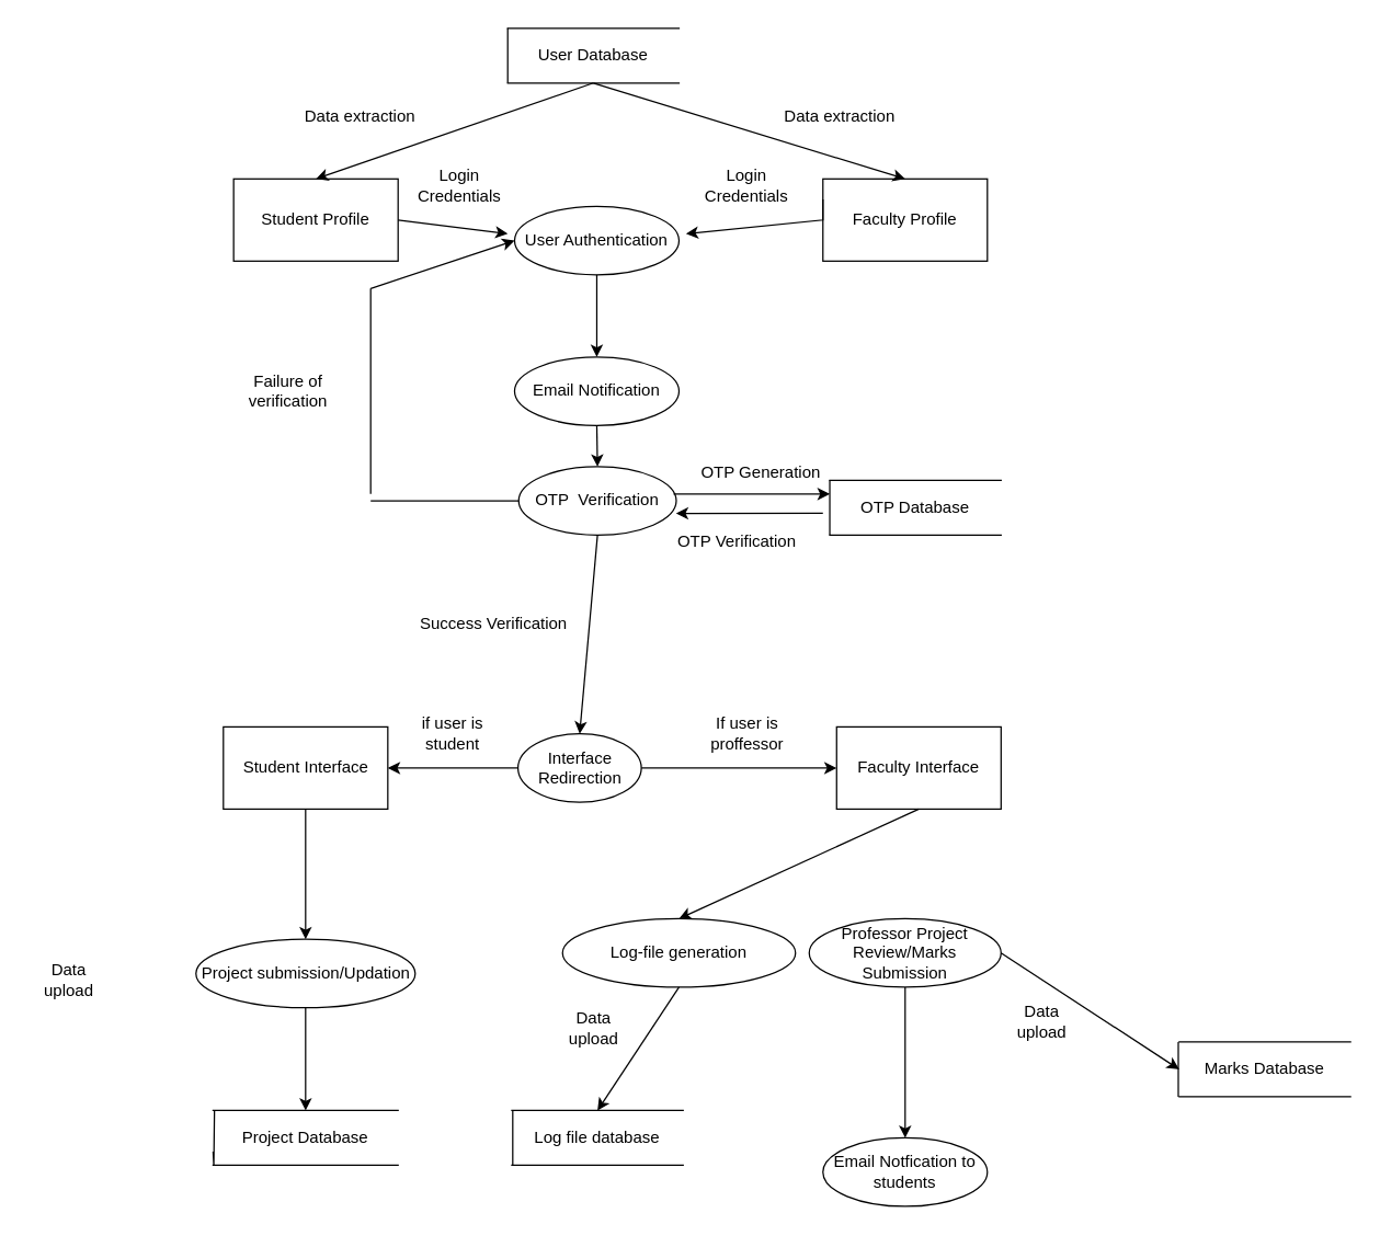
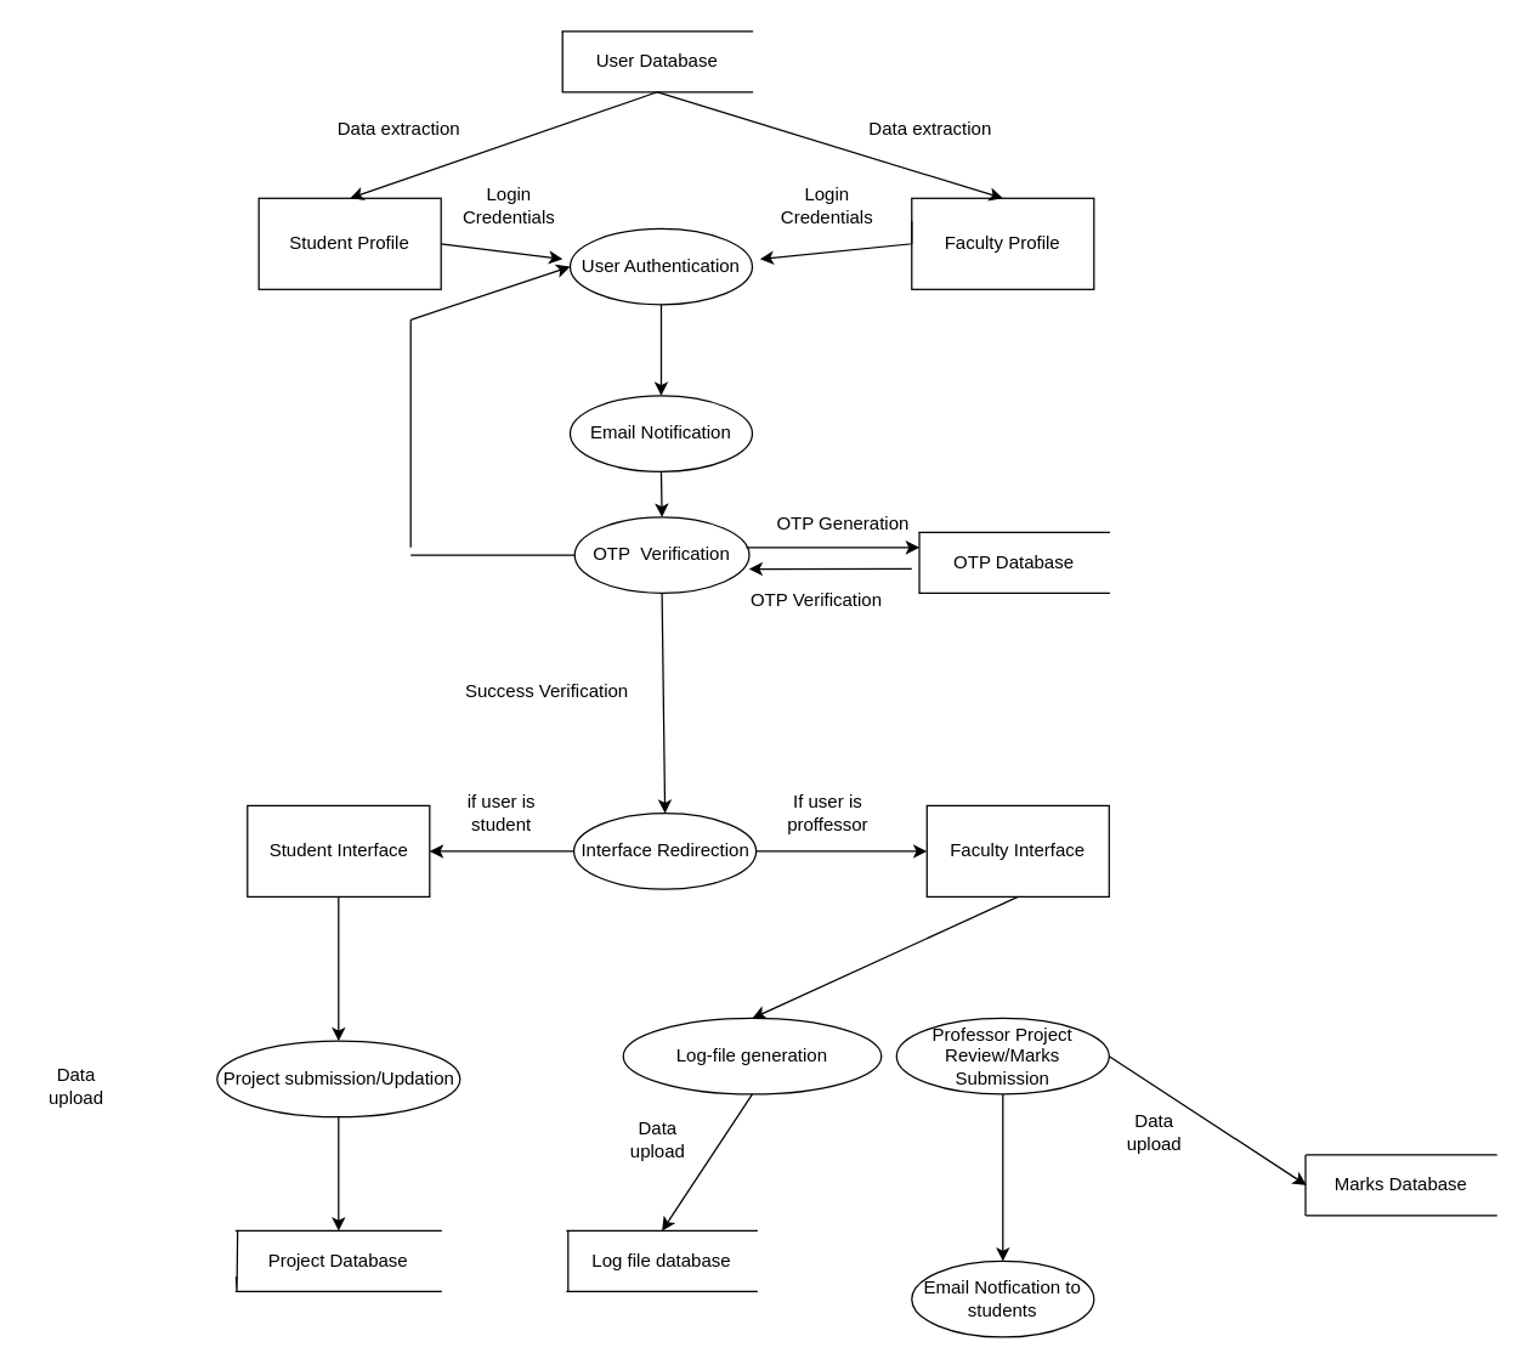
  <mxCell id="0" />
  <mxCell id="1" parent="0" />
  <mxCell id="2" value="Student Interface" style="rounded=0;whiteSpace=wrap;html=1;" parent="1" vertex="1"><mxGeometry x="162.5" y="530" width="120" height="60" as="geometry" /></mxCell>
  <mxCell id="3" value="Student Profile" style="rounded=0;whiteSpace=wrap;html=1;" parent="1" vertex="1"><mxGeometry x="170" width="120" height="60" as="geometry" y="130" /></mxCell>
  <mxCell id="4" value="Faculty Profile" style="rounded=0;whiteSpace=wrap;html=1;" parent="1" vertex="1"><mxGeometry x="600" width="120" height="60" as="geometry" y="130" /></mxCell>
  <mxCell id="5" value="" style="endArrow=classic;html=1;rounded=0;exitX=1;exitY=0.5;exitDx=0;exitDy=0;" parent="1" source="3" edge="1"><mxGeometry width="50" height="50" relative="1" as="geometry"><mxPoint x="410" y="450" as="sourcePoint" /><mxPoint x="370" y="170" as="targetPoint" /><Array as="points" /></mxGeometry></mxCell>
  <mxCell id="6" value="" style="endArrow=classic;html=1;rounded=0;exitX=0;exitY=0.25;exitDx=0;exitDy=0;" parent="1" source="4" edge="1"><mxGeometry width="50" height="50" relative="1" as="geometry"><mxPoint x="520" y="330" as="sourcePoint" /><mxPoint x="500" y="170" as="targetPoint" /><Array as="points"><mxPoint x="600" y="160" /></Array></mxGeometry></mxCell>
  <mxCell id="7" value="User Authentication" style="ellipse;whiteSpace=wrap;html=1;" parent="1" vertex="1"><mxGeometry x="375" y="150" width="120" height="50" as="geometry" /></mxCell>
  <mxCell id="8" value="OTP&amp;nbsp; Verification" style="ellipse;whiteSpace=wrap;html=1;" parent="1" vertex="1"><mxGeometry x="378" y="340" width="115" height="50" as="geometry" /></mxCell>
  <mxCell id="9" value="" style="endArrow=classic;html=1;rounded=0;exitX=0.5;exitY=1;exitDx=0;exitDy=0;" parent="1" source="7" edge="1"><mxGeometry width="50" height="50" relative="1" as="geometry"><mxPoint x="400" y="370" as="sourcePoint" /><mxPoint x="435" y="260" as="targetPoint" /></mxGeometry></mxCell>
  <mxCell id="10" value="" style="endArrow=classic;html=1;rounded=0;exitX=0;exitY=0.5;exitDx=0;exitDy=0;" parent="1" source="22" target="2" edge="1"><mxGeometry width="50" height="50" relative="1" as="geometry"><mxPoint x="340" y="400" as="sourcePoint" /><mxPoint x="450" y="380" as="targetPoint" /></mxGeometry></mxCell>
  <mxCell id="11" value="" style="endArrow=classic;html=1;rounded=0;exitX=1;exitY=0.5;exitDx=0;exitDy=0;entryX=0;entryY=0.5;entryDx=0;entryDy=0;" parent="1" source="22" target="12" edge="1"><mxGeometry width="50" height="50" relative="1" as="geometry"><mxPoint x="540" y="400" as="sourcePoint" /><mxPoint x="660" y="430" as="targetPoint" /></mxGeometry></mxCell>
  <mxCell id="12" value="Faculty Interface" style="rounded=0;whiteSpace=wrap;html=1;" parent="1" vertex="1"><mxGeometry x="610" y="530" width="120" height="60" as="geometry" /></mxCell>
  <mxCell id="13" value="Email Notification" style="ellipse;whiteSpace=wrap;html=1;" parent="1" vertex="1"><mxGeometry x="375" y="260" width="120" height="50" as="geometry" /></mxCell>
  <mxCell id="14" value="" style="endArrow=classic;html=1;rounded=0;exitX=0.5;exitY=1;exitDx=0;exitDy=0;entryX=0.5;entryY=0;entryDx=0;entryDy=0;" parent="1" source="13" target="8" edge="1"><mxGeometry width="50" height="50" relative="1" as="geometry"><mxPoint x="490" y="330" as="sourcePoint" /><mxPoint x="540" y="280" as="targetPoint" /></mxGeometry></mxCell>
  <mxCell id="15" value="Project submission/Updation" style="ellipse;whiteSpace=wrap;html=1;" parent="1" vertex="1"><mxGeometry x="142.5" y="685" width="160" height="50" as="geometry" /></mxCell>
  <mxCell id="16" value="" style="endArrow=classic;html=1;rounded=0;exitX=0.5;exitY=1;exitDx=0;exitDy=0;" parent="1" source="2" target="15" edge="1"><mxGeometry width="50" height="50" relative="1" as="geometry"><mxPoint x="410" y="640" as="sourcePoint" /><mxPoint x="460" y="590" as="targetPoint" /></mxGeometry></mxCell>
  <mxCell id="17" value="Log-file generation" style="ellipse;whiteSpace=wrap;html=1;" parent="1" vertex="1"><mxGeometry x="410" y="670" width="170" height="50" as="geometry" /></mxCell>
  <mxCell id="18" value="Professor Project Review/Marks Submission" style="ellipse;whiteSpace=wrap;html=1;" parent="1" vertex="1"><mxGeometry x="590" y="670" width="140" height="50" as="geometry" /></mxCell>
  <mxCell id="19" value="" style="endArrow=classic;html=1;rounded=0;entryX=0.5;entryY=0;entryDx=0;entryDy=0;exitX=0.5;exitY=1;exitDx=0;exitDy=0;" parent="1" source="12" target="17" edge="1"><mxGeometry width="50" height="50" relative="1" as="geometry"><mxPoint x="520" y="610" as="sourcePoint" /><mxPoint x="570" y="560" as="targetPoint" /></mxGeometry></mxCell>
  <mxCell id="20" value="" style="endArrow=classic;html=1;rounded=0;exitX=0.5;exitY=1;exitDx=0;exitDy=0;" parent="1" source="18" target="21" edge="1"><mxGeometry width="50" height="50" relative="1" as="geometry"><mxPoint x="610" y="630" as="sourcePoint" /><mxPoint x="660" y="760" as="targetPoint" /></mxGeometry></mxCell>
  <mxCell id="21" value="Email Notfication to students" style="ellipse;whiteSpace=wrap;html=1;" parent="1" vertex="1"><mxGeometry x="600" y="830" width="120" height="50" as="geometry" /></mxCell>
- <mxCell id="22" value="Interface Redirection" style="ellipse;whiteSpace=wrap;html=1;" parent="1" vertex="1"><mxGeometry x="377.5" y="535" width="90" height="50" as="geometry" /></mxCell>
+ <mxCell id="22" value="Interface Redirection" style="ellipse;whiteSpace=wrap;html=1;" parent="1" vertex="1"><mxGeometry x="377.5" y="535" width="120" height="50" as="geometry" /></mxCell>
  <mxCell id="23" value="" style="endArrow=classic;html=1;rounded=0;entryX=0.5;entryY=0;entryDx=0;entryDy=0;exitX=0.5;exitY=1;exitDx=0;exitDy=0;" parent="1" source="8" target="22" edge="1"><mxGeometry width="50" height="50" relative="1" as="geometry"><mxPoint x="680" y="460" as="sourcePoint" /><mxPoint x="730" y="410" as="targetPoint" /></mxGeometry></mxCell>
  <mxCell id="24" value="User Database" style="shape=partialRectangle;whiteSpace=wrap;html=1;left=0;right=0;fillColor=none;" parent="1" vertex="1"><mxGeometry x="370" y="20" width="125" height="40" as="geometry" /></mxCell>
  <mxCell id="25" value="" style="endArrow=none;html=1;rounded=0;" parent="1" edge="1"><mxGeometry width="50" height="50" relative="1" as="geometry"><mxPoint x="370" y="60" as="sourcePoint" /><mxPoint x="370" y="20" as="targetPoint" /></mxGeometry></mxCell>
  <mxCell id="26" value="Project Database" style="shape=partialRectangle;whiteSpace=wrap;html=1;left=0;right=0;fillColor=none;" parent="1" vertex="1"><mxGeometry x="155" y="810" width="135" height="40" as="geometry" /></mxCell>
  <mxCell id="27" value="" style="endArrow=none;html=1;rounded=0;" parent="1" edge="1"><mxGeometry width="50" height="50" relative="1" as="geometry"><mxPoint x="155" y="840" as="sourcePoint" /><mxPoint x="156" y="810" as="targetPoint" /><Array as="points"><mxPoint x="155.5" y="850" /></Array></mxGeometry></mxCell>
  <mxCell id="28" value="Marks Database" style="shape=partialRectangle;whiteSpace=wrap;html=1;left=0;right=0;fillColor=none;" parent="1" vertex="1"><mxGeometry x="860" y="760" width="125" height="40" as="geometry" /></mxCell>
  <mxCell id="29" value="" style="endArrow=none;html=1;rounded=0;" parent="1" edge="1"><mxGeometry width="50" height="50" relative="1" as="geometry"><mxPoint x="859.33" y="800" as="sourcePoint" /><mxPoint x="859.33" y="760" as="targetPoint" /></mxGeometry></mxCell>
  <mxCell id="30" value="OTP Database" style="shape=partialRectangle;whiteSpace=wrap;html=1;left=0;right=0;fillColor=none;" parent="1" vertex="1"><mxGeometry x="605" y="350" width="125" height="40" as="geometry" /></mxCell>
  <mxCell id="31" value="" style="endArrow=none;html=1;rounded=0;" parent="1" edge="1"><mxGeometry width="50" height="50" relative="1" as="geometry"><mxPoint x="605" y="390" as="sourcePoint" /><mxPoint x="605" y="350" as="targetPoint" /></mxGeometry></mxCell>
  <mxCell id="32" value="" style="endArrow=classic;html=1;rounded=0;entryX=0.5;entryY=0;entryDx=0;entryDy=0;exitX=0.5;exitY=1;exitDx=0;exitDy=0;" parent="1" source="24" target="3" edge="1"><mxGeometry width="50" height="50" relative="1" as="geometry"><mxPoint x="680" y="290" as="sourcePoint" /><mxPoint x="730" y="240" as="targetPoint" /></mxGeometry></mxCell>
  <mxCell id="33" value="" style="endArrow=classic;html=1;rounded=0;entryX=0.5;entryY=0;entryDx=0;entryDy=0;exitX=0.5;exitY=1;exitDx=0;exitDy=0;" parent="1" source="24" target="4" edge="1"><mxGeometry width="50" height="50" relative="1" as="geometry"><mxPoint x="680" y="290" as="sourcePoint" /><mxPoint x="730" y="240" as="targetPoint" /></mxGeometry></mxCell>
  <mxCell id="34" value="" style="endArrow=classic;html=1;rounded=0;entryX=0;entryY=0.25;entryDx=0;entryDy=0;" parent="1" target="30" edge="1"><mxGeometry width="50" height="50" relative="1" as="geometry"><mxPoint x="491" y="360" as="sourcePoint" /><mxPoint x="730" y="340" as="targetPoint" /></mxGeometry></mxCell>
  <mxCell id="35" value="" style="endArrow=classic;html=1;rounded=0;entryX=0.998;entryY=0.684;entryDx=0;entryDy=0;entryPerimeter=0;" parent="1" target="8" edge="1"><mxGeometry width="50" height="50" relative="1" as="geometry"><mxPoint x="600" y="374" as="sourcePoint" /><mxPoint x="690" y="430" as="targetPoint" /></mxGeometry></mxCell>
  <mxCell id="36" value="OTP Generation" style="text;html=1;align=center;verticalAlign=middle;whiteSpace=wrap;rounded=0;" parent="1" vertex="1"><mxGeometry x="510" y="330" width="90" height="30" as="geometry" /></mxCell>
  <mxCell id="37" value="OTP Verification" style="text;html=1;align=center;verticalAlign=middle;whiteSpace=wrap;rounded=0;" parent="1" vertex="1"><mxGeometry x="490" y="380" width="95" height="30" as="geometry" /></mxCell>
  <mxCell id="38" value="" style="endArrow=classic;html=1;rounded=0;entryX=0.5;entryY=0;entryDx=0;entryDy=0;exitX=0.5;exitY=1;exitDx=0;exitDy=0;" parent="1" source="15" target="26" edge="1"><mxGeometry width="50" height="50" relative="1" as="geometry"><mxPoint x="640" y="530" as="sourcePoint" /><mxPoint x="690" y="480" as="targetPoint" /></mxGeometry></mxCell>
  <mxCell id="39" value="" style="endArrow=classic;html=1;rounded=0;exitX=1;exitY=0.5;exitDx=0;exitDy=0;" parent="1" source="18" edge="1"><mxGeometry width="50" height="50" relative="1" as="geometry"><mxPoint x="620" y="630" as="sourcePoint" /><mxPoint x="860" y="780" as="targetPoint" /></mxGeometry></mxCell>
  <mxCell id="40" value="Log file database" style="shape=partialRectangle;whiteSpace=wrap;html=1;left=0;right=0;fillColor=none;" parent="1" vertex="1"><mxGeometry x="373" y="810" width="125" height="40" as="geometry" /></mxCell>
  <mxCell id="41" value="" style="endArrow=none;html=1;rounded=0;" parent="1" edge="1"><mxGeometry width="50" height="50" relative="1" as="geometry"><mxPoint x="373.67" y="850" as="sourcePoint" /><mxPoint x="373.67" y="810" as="targetPoint" /></mxGeometry></mxCell>
  <mxCell id="42" value="" style="endArrow=classic;html=1;rounded=0;entryX=0.5;entryY=0;entryDx=0;entryDy=0;exitX=0.5;exitY=1;exitDx=0;exitDy=0;" parent="1" source="17" target="40" edge="1"><mxGeometry width="50" height="50" relative="1" as="geometry"><mxPoint x="620" y="570" as="sourcePoint" /><mxPoint x="670" y="520" as="targetPoint" /></mxGeometry></mxCell>
  <mxCell id="43" value="Data extraction" style="text;html=1;align=center;verticalAlign=middle;whiteSpace=wrap;rounded=0;" parent="1" vertex="1"><mxGeometry x="220" y="70" width="85" height="30" as="geometry" /></mxCell>
  <mxCell id="44" value="Data extraction" style="text;html=1;align=center;verticalAlign=middle;whiteSpace=wrap;rounded=0;" parent="1" vertex="1"><mxGeometry x="570" y="70" width="85" height="30" as="geometry" /></mxCell>
  <mxCell id="45" value="Data upload" style="text;html=1;align=center;verticalAlign=middle;whiteSpace=wrap;rounded=0;" parent="1" vertex="1"><mxGeometry x="20" y="700" width="60" height="30" as="geometry" /></mxCell>
  <mxCell id="46" value="Data upload" style="text;html=1;align=center;verticalAlign=middle;whiteSpace=wrap;rounded=0;" parent="1" vertex="1"><mxGeometry x="402.5" y="735" width="60" height="30" as="geometry" /></mxCell>
  <mxCell id="47" value="Data upload" style="text;html=1;align=center;verticalAlign=middle;whiteSpace=wrap;rounded=0;" parent="1" vertex="1"><mxGeometry x="730" y="730" width="60" height="30" as="geometry" /></mxCell>
  <mxCell id="48" value="Login Credentials" style="text;html=1;align=center;verticalAlign=middle;whiteSpace=wrap;rounded=0;" vertex="1" parent="1"><mxGeometry x="497.5" y="120" width="92.5" height="30" as="geometry" /></mxCell>
  <mxCell id="49" value="Login Credentials" style="text;html=1;align=center;verticalAlign=middle;whiteSpace=wrap;rounded=0;" vertex="1" parent="1"><mxGeometry x="300" y="120" width="70" height="30" as="geometry" /></mxCell>
  <mxCell id="50" value="if user is student" style="text;html=1;align=center;verticalAlign=middle;whiteSpace=wrap;rounded=0;" vertex="1" parent="1"><mxGeometry x="290" y="520" width="80" height="30" as="geometry" /></mxCell>
  <mxCell id="51" value="If user is proffessor" style="text;html=1;align=center;verticalAlign=middle;whiteSpace=wrap;rounded=0;" vertex="1" parent="1"><mxGeometry x="500" y="520" width="90" height="30" as="geometry" /></mxCell>
  <mxCell id="52" value="" style="endArrow=classic;html=1;rounded=0;entryX=0;entryY=0.5;entryDx=0;entryDy=0;" edge="1" parent="1" target="7"><mxGeometry width="50" height="50" relative="1" as="geometry"><mxPoint x="270" y="210" as="sourcePoint" /><mxPoint x="850" y="240" as="targetPoint" /></mxGeometry></mxCell>
  <mxCell id="53" value="" style="endArrow=none;html=1;rounded=0;entryX=0;entryY=0.5;entryDx=0;entryDy=0;" edge="1" parent="1" target="8"><mxGeometry width="50" height="50" relative="1" as="geometry"><mxPoint x="270" y="365" as="sourcePoint" /><mxPoint x="850" y="190" as="targetPoint" /></mxGeometry></mxCell>
- <mxCell id="54" value="Failure of verification" style="text;html=1;align=center;verticalAlign=middle;whiteSpace=wrap;rounded=0;" vertex="1" parent="1"><mxGeometry x="160" y="270" width="100" height="30" as="geometry" /></mxCell>
  <mxCell id="55" value="" style="endArrow=none;html=1;rounded=0;" edge="1" parent="1"><mxGeometry width="50" height="50" relative="1" as="geometry"><mxPoint x="270" y="360" as="sourcePoint" /><mxPoint x="270" y="210" as="targetPoint" /></mxGeometry></mxCell>
  <mxCell id="56" value="Success Verification" style="text;html=1;align=center;verticalAlign=middle;whiteSpace=wrap;rounded=0;" vertex="1" parent="1"><mxGeometry x="305" y="440" width="110" height="30" as="geometry" /></mxCell>
